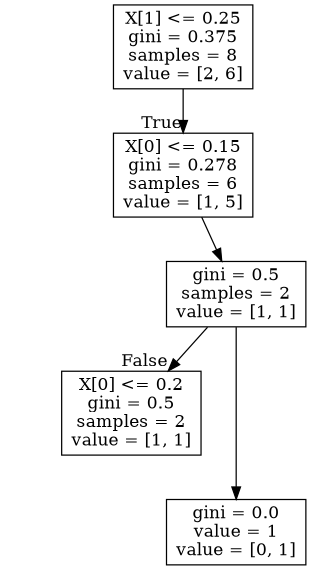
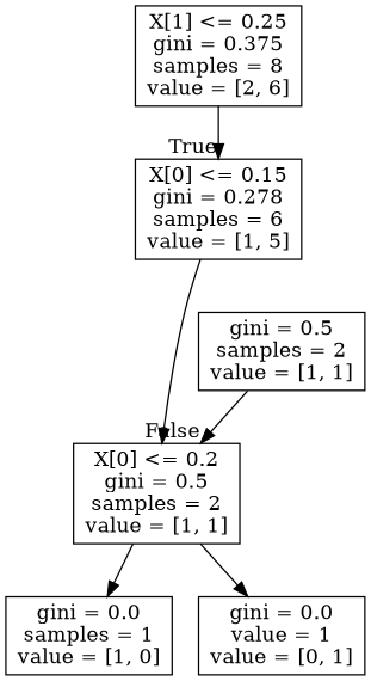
  digraph {
    node [shape=box]
    n1 [label="X[1] <= 0.25\ngini = 0.375\nsamples = 8\nvalue = [2, 6]"]
    n2 [label="X[0] <= 0.15\ngini = 0.278\nsamples = 6\nvalue = [1, 5]"]
    n3 [label="gini = 0.5\nsamples = 2\nvalue = [1, 1]"]
    n4 [label="X[0] <= 0.2\ngini = 0.5\nsamples = 2\nvalue = [1, 1]"]
    n5 [label="gini = 0.0\nvalue = 1\nvalue = [0, 1]"]
+   n6 [label="gini = 0.0\nsamples = 1\nvalue = [1, 0]"]
    n1 -> n2 [headlabel=True labelangle=45 labeldistance=2.5]
-   n2 -> n3
+   n2 -> n4
    n3 -> n4 [headlabel=False labelangle=-45 labeldistance=2.5]
-   n3 -> n5
+   n4 -> n5
+   n4 -> n6
  }
